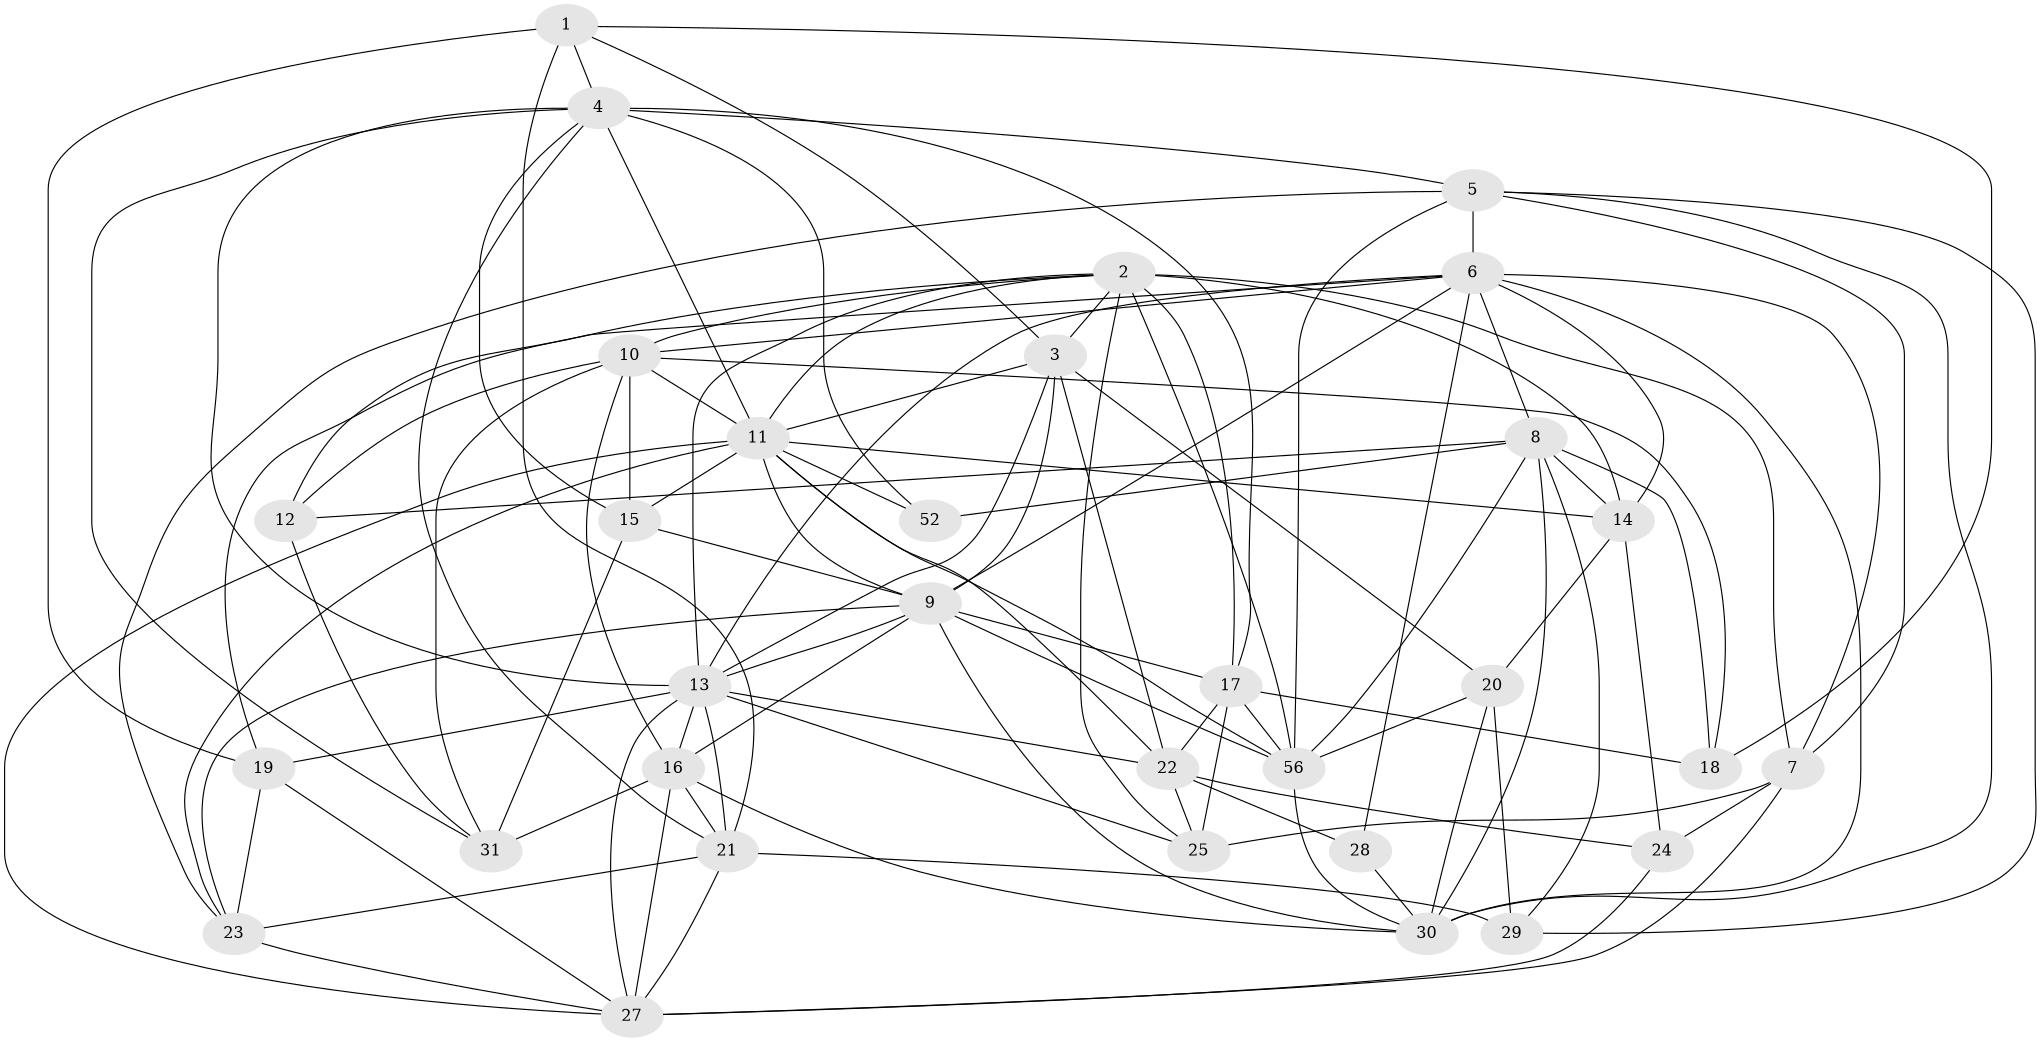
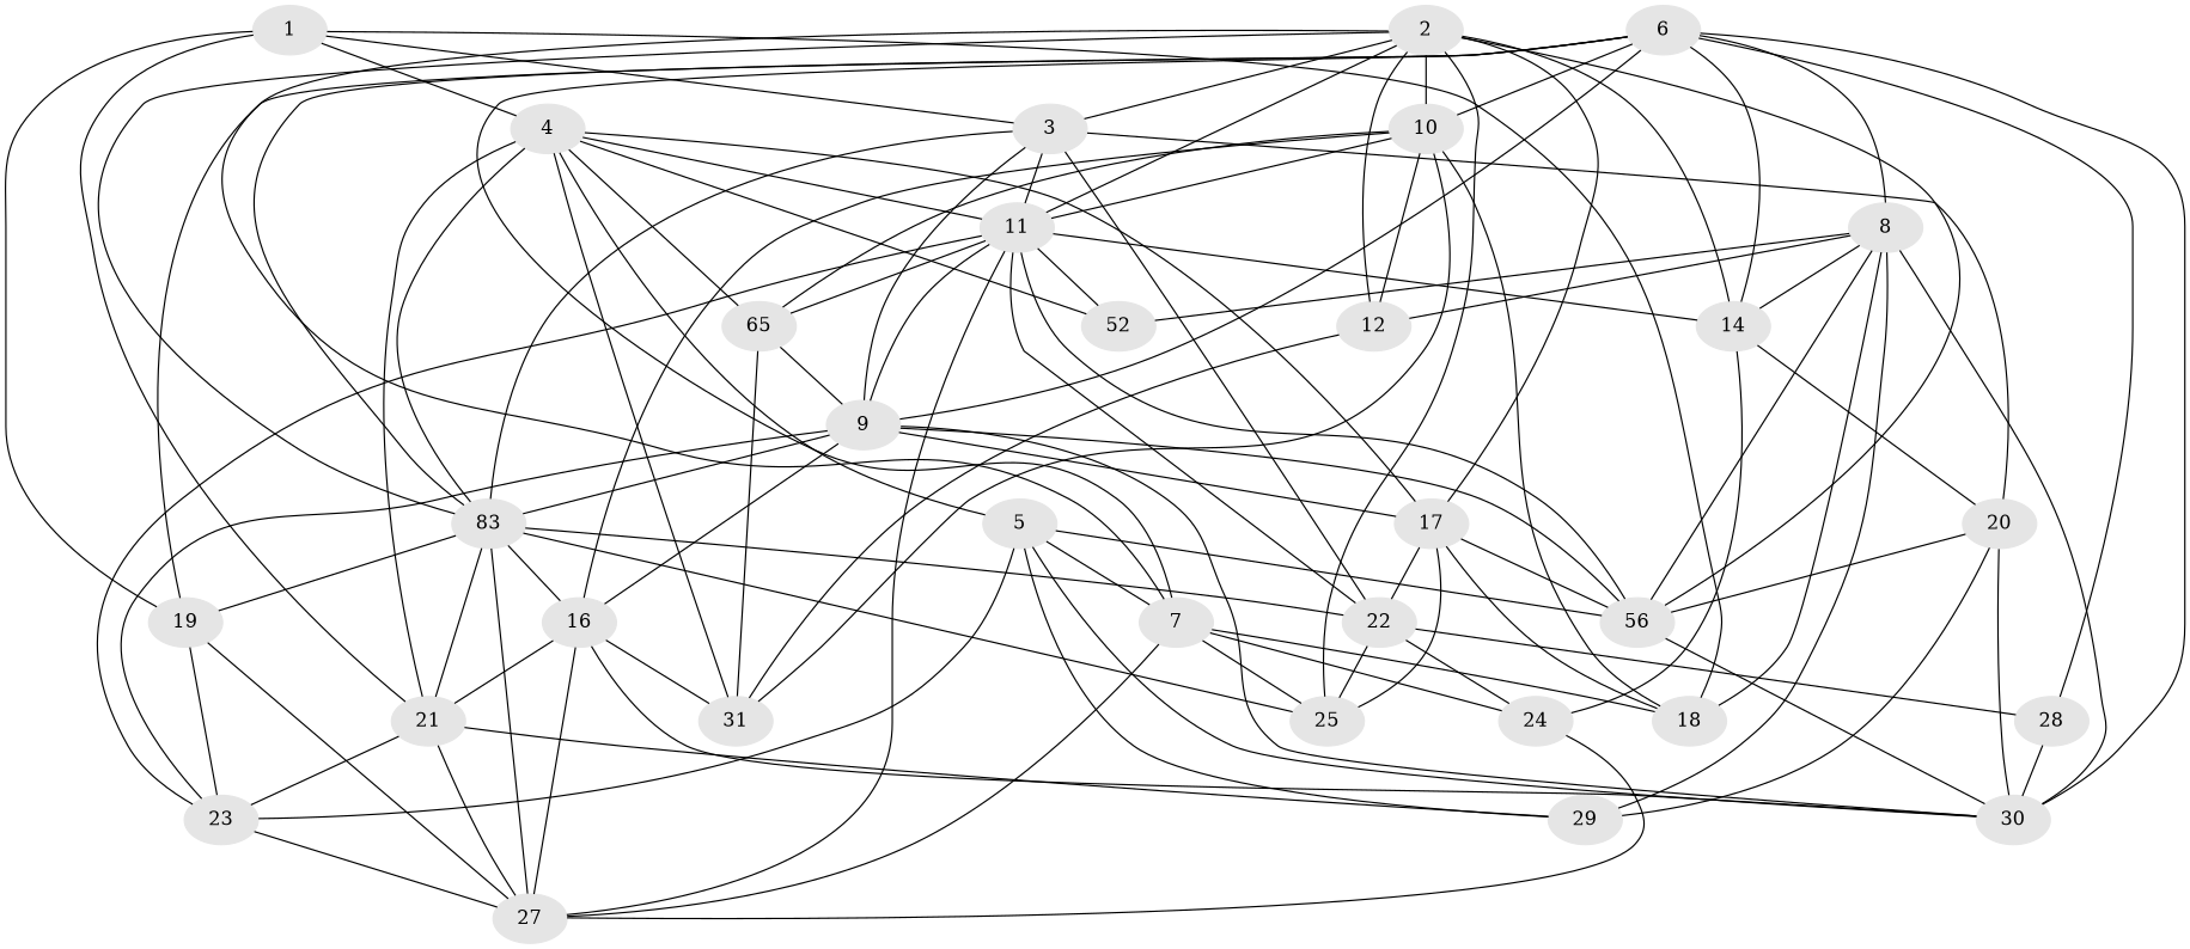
  graph {
    fontname="DejaVu Serif"
    node [color=gray90 fontname="DejaVu Serif" style=filled]
    edge [fontname="DejaVu Serif" weight=1.0]
    1
    3
    4
    18
    19
    21
    11
-   13
+   13 [label=83]
    9
    20
    22
    17
    5
-   15
+   15 [label=65]
    31
    n16 [label=52]
    23
    27
    29
    2
    7
    10
    12
    14
    25
    n26 [label=56]
    24
    16
    30
    28
    6
    8
    1 -- 3
    1 -- 4 [weight=2.0]
    1 -- 18 [weight=2.0]
    1 -- 19 [weight=4.0]
    1 -- 21
    3 -- 11
    3 -- 13
    3 -- 9
    3 -- 20
    3 -- 22 [weight=2.0]
    4 -- 21
    4 -- 11
    4 -- 13
    4 -- 17
    4 -- 5
    4 -- 15
    4 -- 31
    4 -- n16
    19 -- 23
    19 -- 27
    21 -- 23
    21 -- 27
    21 -- 29 [weight=2.0]
    11 -- 22
    11 -- 15
    11 -- n16
    11 -- 23
    11 -- 27
    11 -- 14
    11 -- n26
    13 -- 19
    13 -- 21
    13 -- 22
    13 -- 27 [weight=2.0]
    13 -- 25
    13 -- 16
    9 -- 11
    9 -- 13
    9 -- 17
    9 -- 23
    9 -- n26
    9 -- 16
    9 -- 30
    20 -- 29 [weight=4.0]
    20 -- n26
    20 -- 30
    22 -- 25 [weight=2.0]
    22 -- 24
    22 -- 28 [weight=2.0]
    17 -- 18
    17 -- 22
    17 -- 25
    17 -- n26 [weight=2.0]
    5 -- 23
    5 -- 29
    5 -- 7
    5 -- n26
    5 -- 30
-   5 -- 6
    15 -- 9 [weight=2.0]
    15 -- 31 [weight=2.0]
    23 -- 27
    2 -- 3
    2 -- 11
    2 -- 13
    2 -- 17
    2 -- 7
    2 -- 10
    2 -- 12
    2 -- 14
    2 -- 25
    2 -- n26 [weight=2.0]
+   7 -- 18
    7 -- 27 [weight=2.0]
    7 -- 25 [weight=3.0]
    7 -- 24
    10 -- 18
    10 -- 11
    10 -- 15 [weight=2.0]
    10 -- 31 [weight=2.0]
    10 -- 12
    10 -- 16
    12 -- 31
    14 -- 20
    14 -- 24
    n26 -- 30
    24 -- 27
    16 -- 21
    16 -- 31 [weight=2.0]
    16 -- 27
    16 -- 30
    28 -- 30
    6 -- 19
    6 -- 13
    6 -- 9 [weight=2.0]
    6 -- 7
    6 -- 10
    6 -- 14
    6 -- 30 [weight=2.0]
    6 -- 28
    6 -- 8
    8 -- 18
    8 -- n16 [weight=2.0]
    8 -- 29
    8 -- 12
    8 -- 14
    8 -- n26
    8 -- 30 [weight=2.0]
  }
